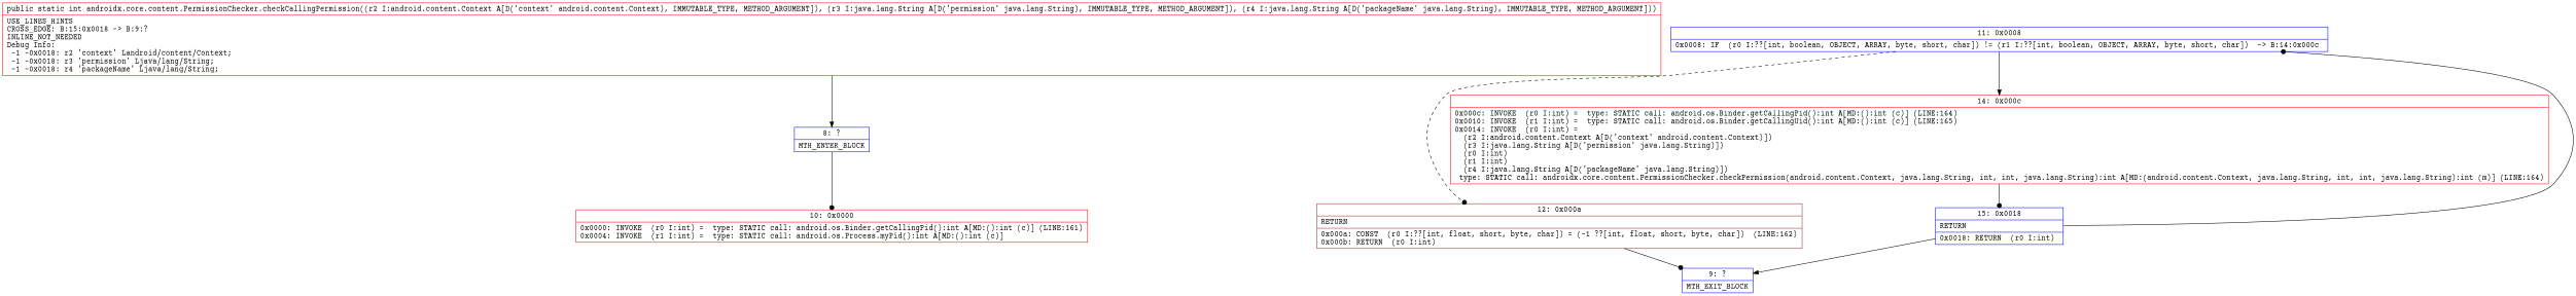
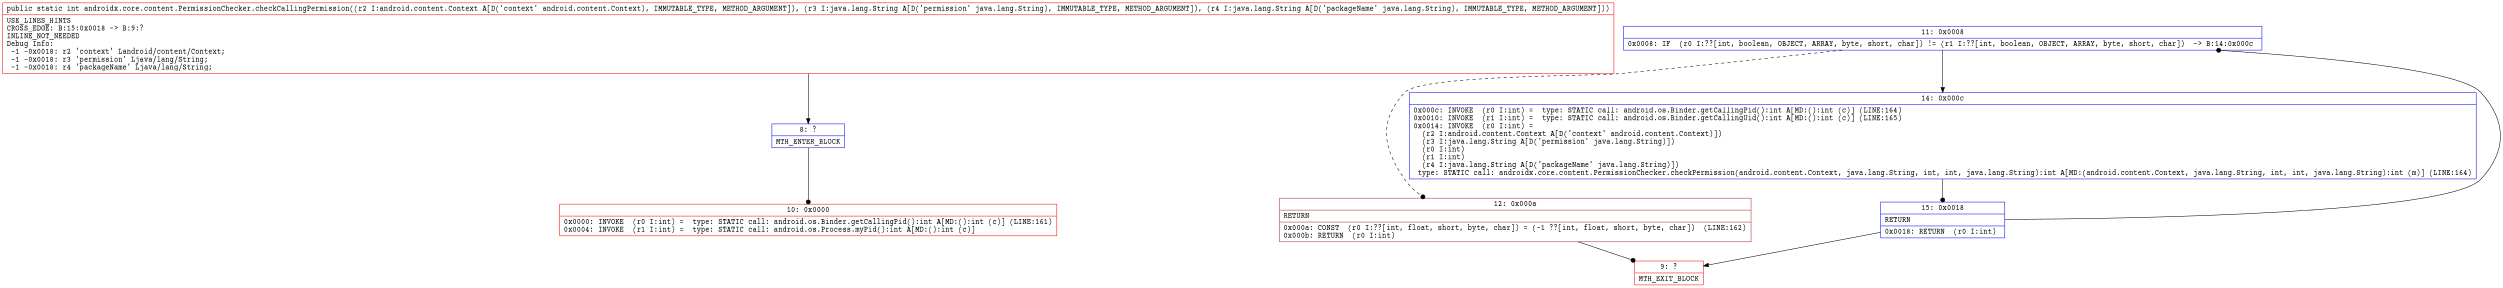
  digraph {
    fontname="Courier Prime"
    node [color=blue fontname="Courier Prime" shape=record]
    edge [arrowhead=dot fontname="Courier Prime"]
    n1 [label="{8\:\ ?|MTH_ENTER_BLOCK\l}"]
    n2 [color=red label="{10\:\ 0x0000|0x0000: INVOKE  (r0 I:int) =  type: STATIC call: android.os.Binder.getCallingPid():int A[MD:():int (c)] (LINE:161)\l0x0004: INVOKE  (r1 I:int) =  type: STATIC call: android.os.Process.myPid():int A[MD:():int (c)]\l}"]
    n3 [label="{11\:\ 0x0008|0x0008: IF  (r0 I:??[int, boolean, OBJECT, ARRAY, byte, short, char]) != (r1 I:??[int, boolean, OBJECT, ARRAY, byte, short, char])  \-\> B:14:0x000c \l}"]
    n4 [color=brown label="{12\:\ 0x000a|RETURN\l|0x000a: CONST  (r0 I:??[int, float, short, byte, char]) = (\-1 ??[int, float, short, byte, char])  (LINE:162)\l0x000b: RETURN  (r0 I:int) \l}"]
-   n5 [color=red label="{14\:\ 0x000c|0x000c: INVOKE  (r0 I:int) =  type: STATIC call: android.os.Binder.getCallingPid():int A[MD:():int (c)] (LINE:164)\l0x0010: INVOKE  (r1 I:int) =  type: STATIC call: android.os.Binder.getCallingUid():int A[MD:():int (c)] (LINE:165)\l0x0014: INVOKE  (r0 I:int) = \l  (r2 I:android.content.Context A[D('context' android.content.Context)])\l  (r3 I:java.lang.String A[D('permission' java.lang.String)])\l  (r0 I:int)\l  (r1 I:int)\l  (r4 I:java.lang.String A[D('packageName' java.lang.String)])\l type: STATIC call: androidx.core.content.PermissionChecker.checkPermission(android.content.Context, java.lang.String, int, int, java.lang.String):int A[MD:(android.content.Context, java.lang.String, int, int, java.lang.String):int (m)] (LINE:164)\l}"]
-   n6 [label="{9\:\ ?|MTH_EXIT_BLOCK\l}"]
+   n5 [label="{14\:\ 0x000c|0x000c: INVOKE  (r0 I:int) =  type: STATIC call: android.os.Binder.getCallingPid():int A[MD:():int (c)] (LINE:164)\l0x0010: INVOKE  (r1 I:int) =  type: STATIC call: android.os.Binder.getCallingUid():int A[MD:():int (c)] (LINE:165)\l0x0014: INVOKE  (r0 I:int) = \l  (r2 I:android.content.Context A[D('context' android.content.Context)])\l  (r3 I:java.lang.String A[D('permission' java.lang.String)])\l  (r0 I:int)\l  (r1 I:int)\l  (r4 I:java.lang.String A[D('packageName' java.lang.String)])\l type: STATIC call: androidx.core.content.PermissionChecker.checkPermission(android.content.Context, java.lang.String, int, int, java.lang.String):int A[MD:(android.content.Context, java.lang.String, int, int, java.lang.String):int (m)] (LINE:164)\l}"]
+   n6 [color=red label="{9\:\ ?|MTH_EXIT_BLOCK\l}"]
    n7 [label="{15\:\ 0x0018|RETURN\l|0x0018: RETURN  (r0 I:int) \l}"]
    n8 [color=red label="{public static int androidx.core.content.PermissionChecker.checkCallingPermission((r2 I:android.content.Context A[D('context' android.content.Context), IMMUTABLE_TYPE, METHOD_ARGUMENT]), (r3 I:java.lang.String A[D('permission' java.lang.String), IMMUTABLE_TYPE, METHOD_ARGUMENT]), (r4 I:java.lang.String A[D('packageName' java.lang.String), IMMUTABLE_TYPE, METHOD_ARGUMENT]))  | USE_LINES_HINTS\lCROSS_EDGE: B:15:0x0018 \-\> B:9:?\lINLINE_NOT_NEEDED\lDebug Info:\l  \-1 \-0x0018: r2 'context' Landroid\/content\/Context;\l  \-1 \-0x0018: r3 'permission' Ljava\/lang\/String;\l  \-1 \-0x0018: r4 'packageName' Ljava\/lang\/String;\l}"]
    n1 -> n2
    n3 -> n4 [style=dashed]
    n3 -> n5 [arrowhead=normal]
    n4 -> n6
    n5 -> n7
    n7 -> n3
    n7 -> n6 [arrowhead=normal]
    n8 -> n1 [arrowhead=normal]
  }
